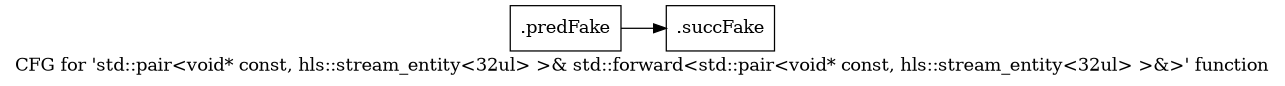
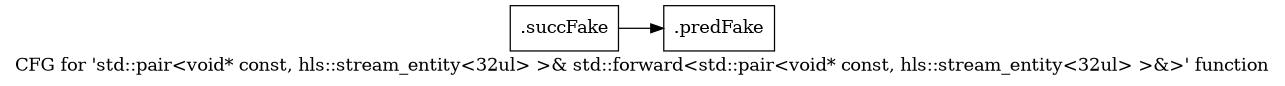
  digraph {
    label="CFG for 'std::pair\<void* const, hls::stream_entity\<32ul\> \>& std::forward\<std::pair\<void* const, hls::stream_entity\<32ul\> \>&\>' function"
    rankdir=LR
    node [shape=record]
    n1 [label="{.predFake}"]
    n2 [filename="/mnt/xilinx/Vitis_HLS/2021.2/tps/lnx64/gcc-6.2.0/lib/gcc/x86_64-pc-linux-gnu/6.2.0/../../../../include/c++/6.2.0/bits/move.h" label="{.succFake}" linenumber=77]
-   n1 -> n2 [execusionnum=4 filename="/mnt/xilinx/Vitis_HLS/2021.2/tps/lnx64/gcc-6.2.0/lib/gcc/x86_64-pc-linux-gnu/6.2.0/../../../../include/c++/6.2.0/bits/move.h"]
+   n2 -> n1 [execusionnum=4 filename="/mnt/xilinx/Vitis_HLS/2021.2/tps/lnx64/gcc-6.2.0/lib/gcc/x86_64-pc-linux-gnu/6.2.0/../../../../include/c++/6.2.0/bits/move.h"]
  }
